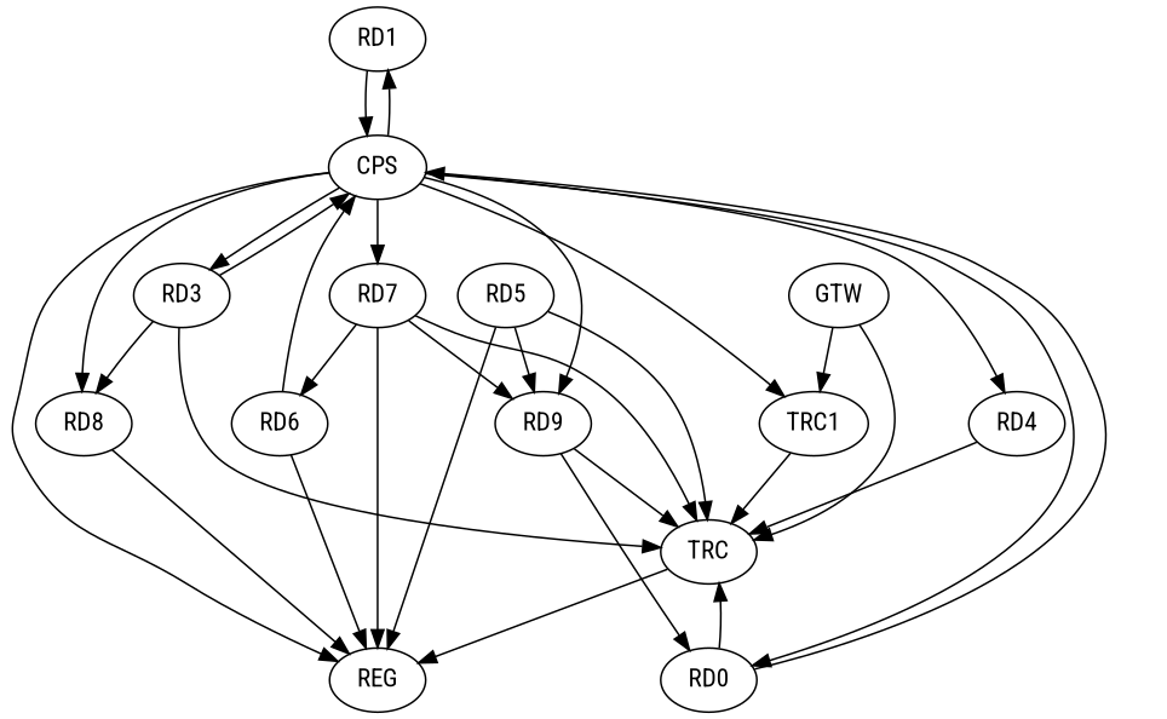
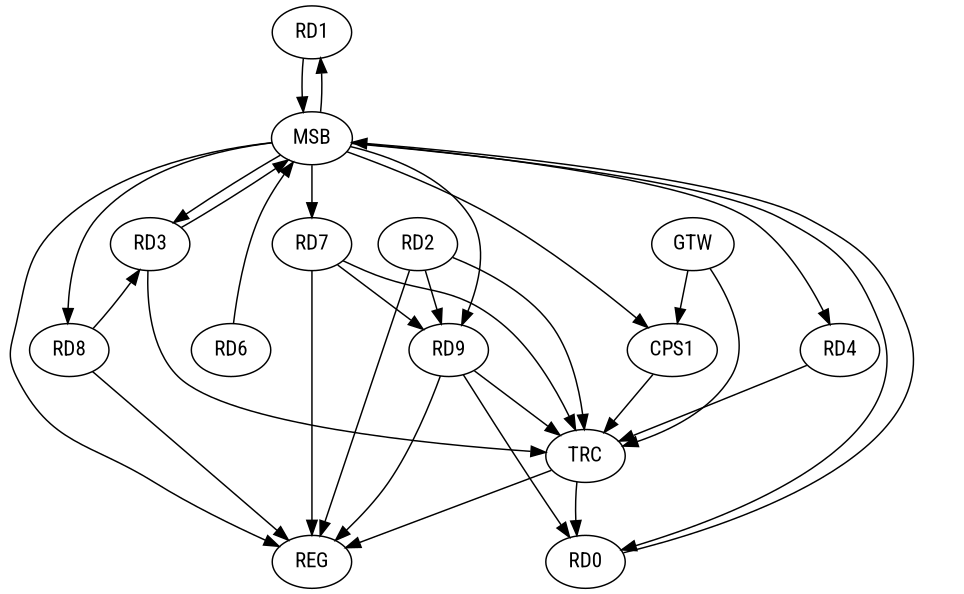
  strict digraph {
    fontname="Roboto Condensed"
    node [fontname="Roboto Condensed"]
    edge [fontname="Roboto Condensed"]
    n1 [label=RD1]
-   n2 [label=CPS]
+   n2 [label=MSB]
    n3 [label=RD9]
    n4 [label=REG]
    n5 [label=RD3]
    n6 [label=RD4]
    n7 [label=RD0]
    n8 [label=RD7]
    n9 [label=RD8]
-   n10 [label=TRC1]
+   n10 [label=CPS1]
    n11 [label=TRC]
-   n12 [label=RD5]
+   n12 [label=RD2]
    n13 [label=RD6]
    n14 [label=GTW]
    n1 -> n2
    n2 -> n1
    n2 -> n3
    n2 -> n4
    n2 -> n5
    n2 -> n6
    n2 -> n7
    n2 -> n8
    n2 -> n9
    n2 -> n10
-   n13 -> n4
+   n3 -> n4
    n3 -> n7
    n3 -> n11
    n5 -> n2
    n5 -> n11
    n6 -> n11
    n7 -> n2
-   n7 -> n11
+   n11 -> n7
    n8 -> n3
    n8 -> n4
    n8 -> n11
-   n8 -> n13
    n9 -> n4
-   n5 -> n9
+   n9 -> n5
    n10 -> n11
    n11 -> n4
    n12 -> n3
    n12 -> n4
    n12 -> n11
    n13 -> n2
    n14 -> n10
    n14 -> n11
  }
